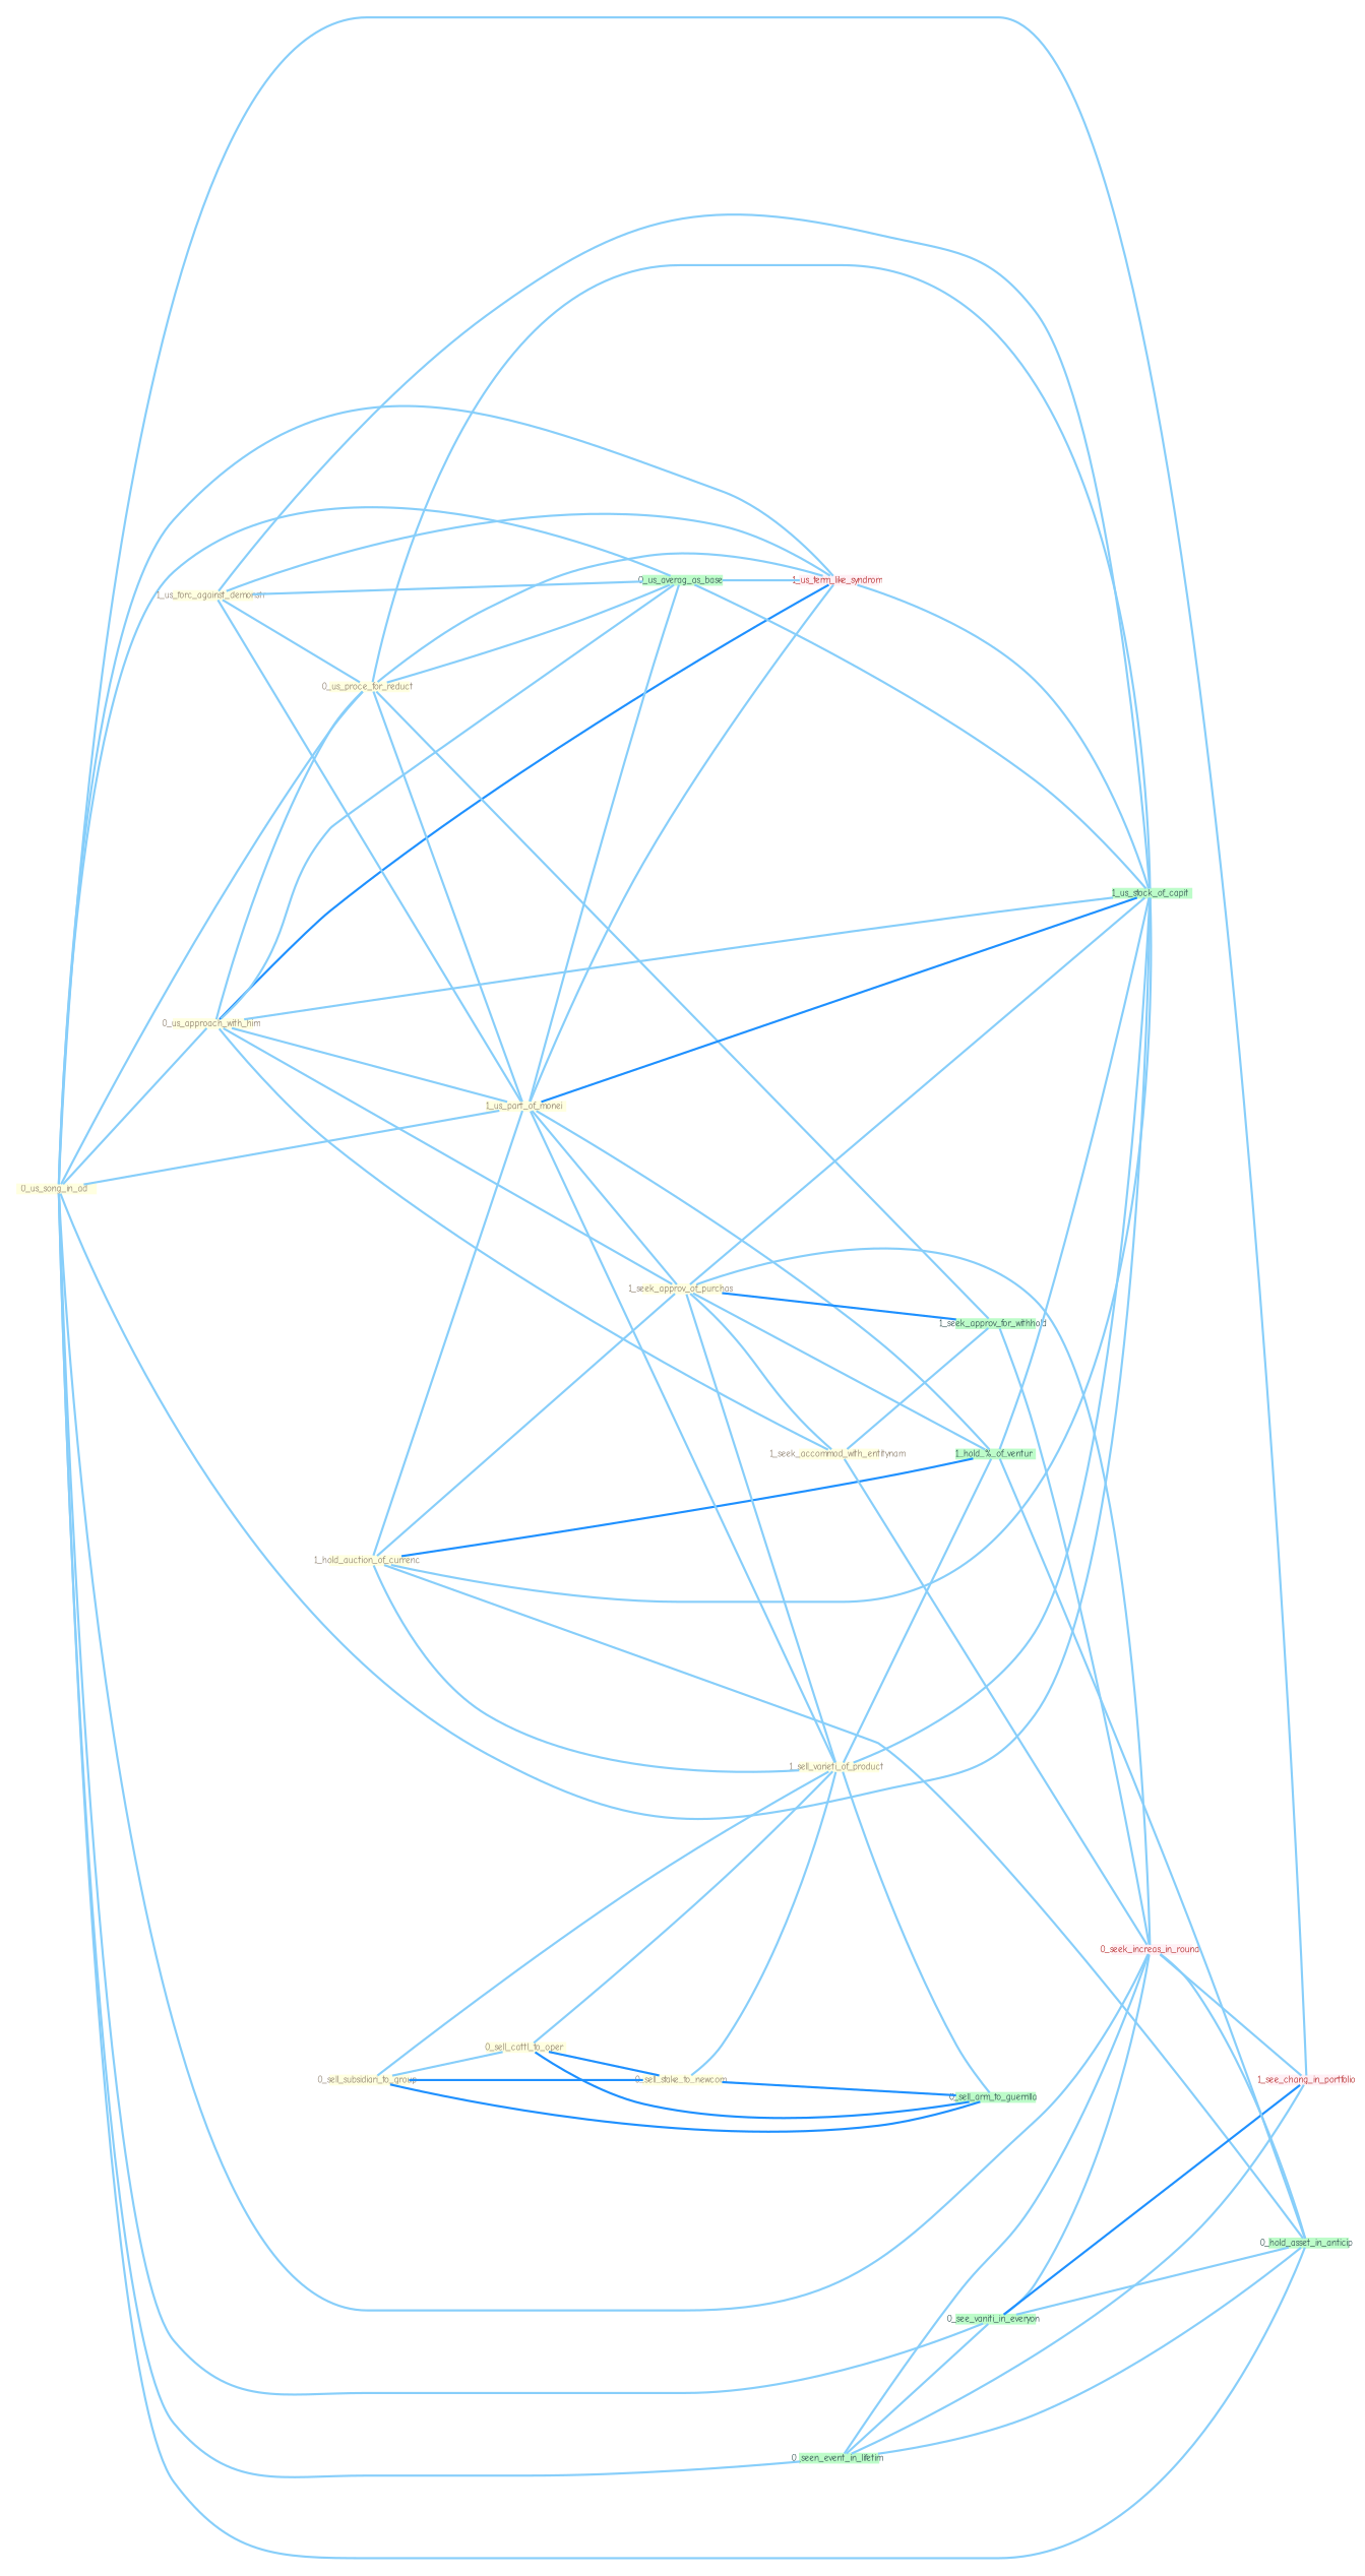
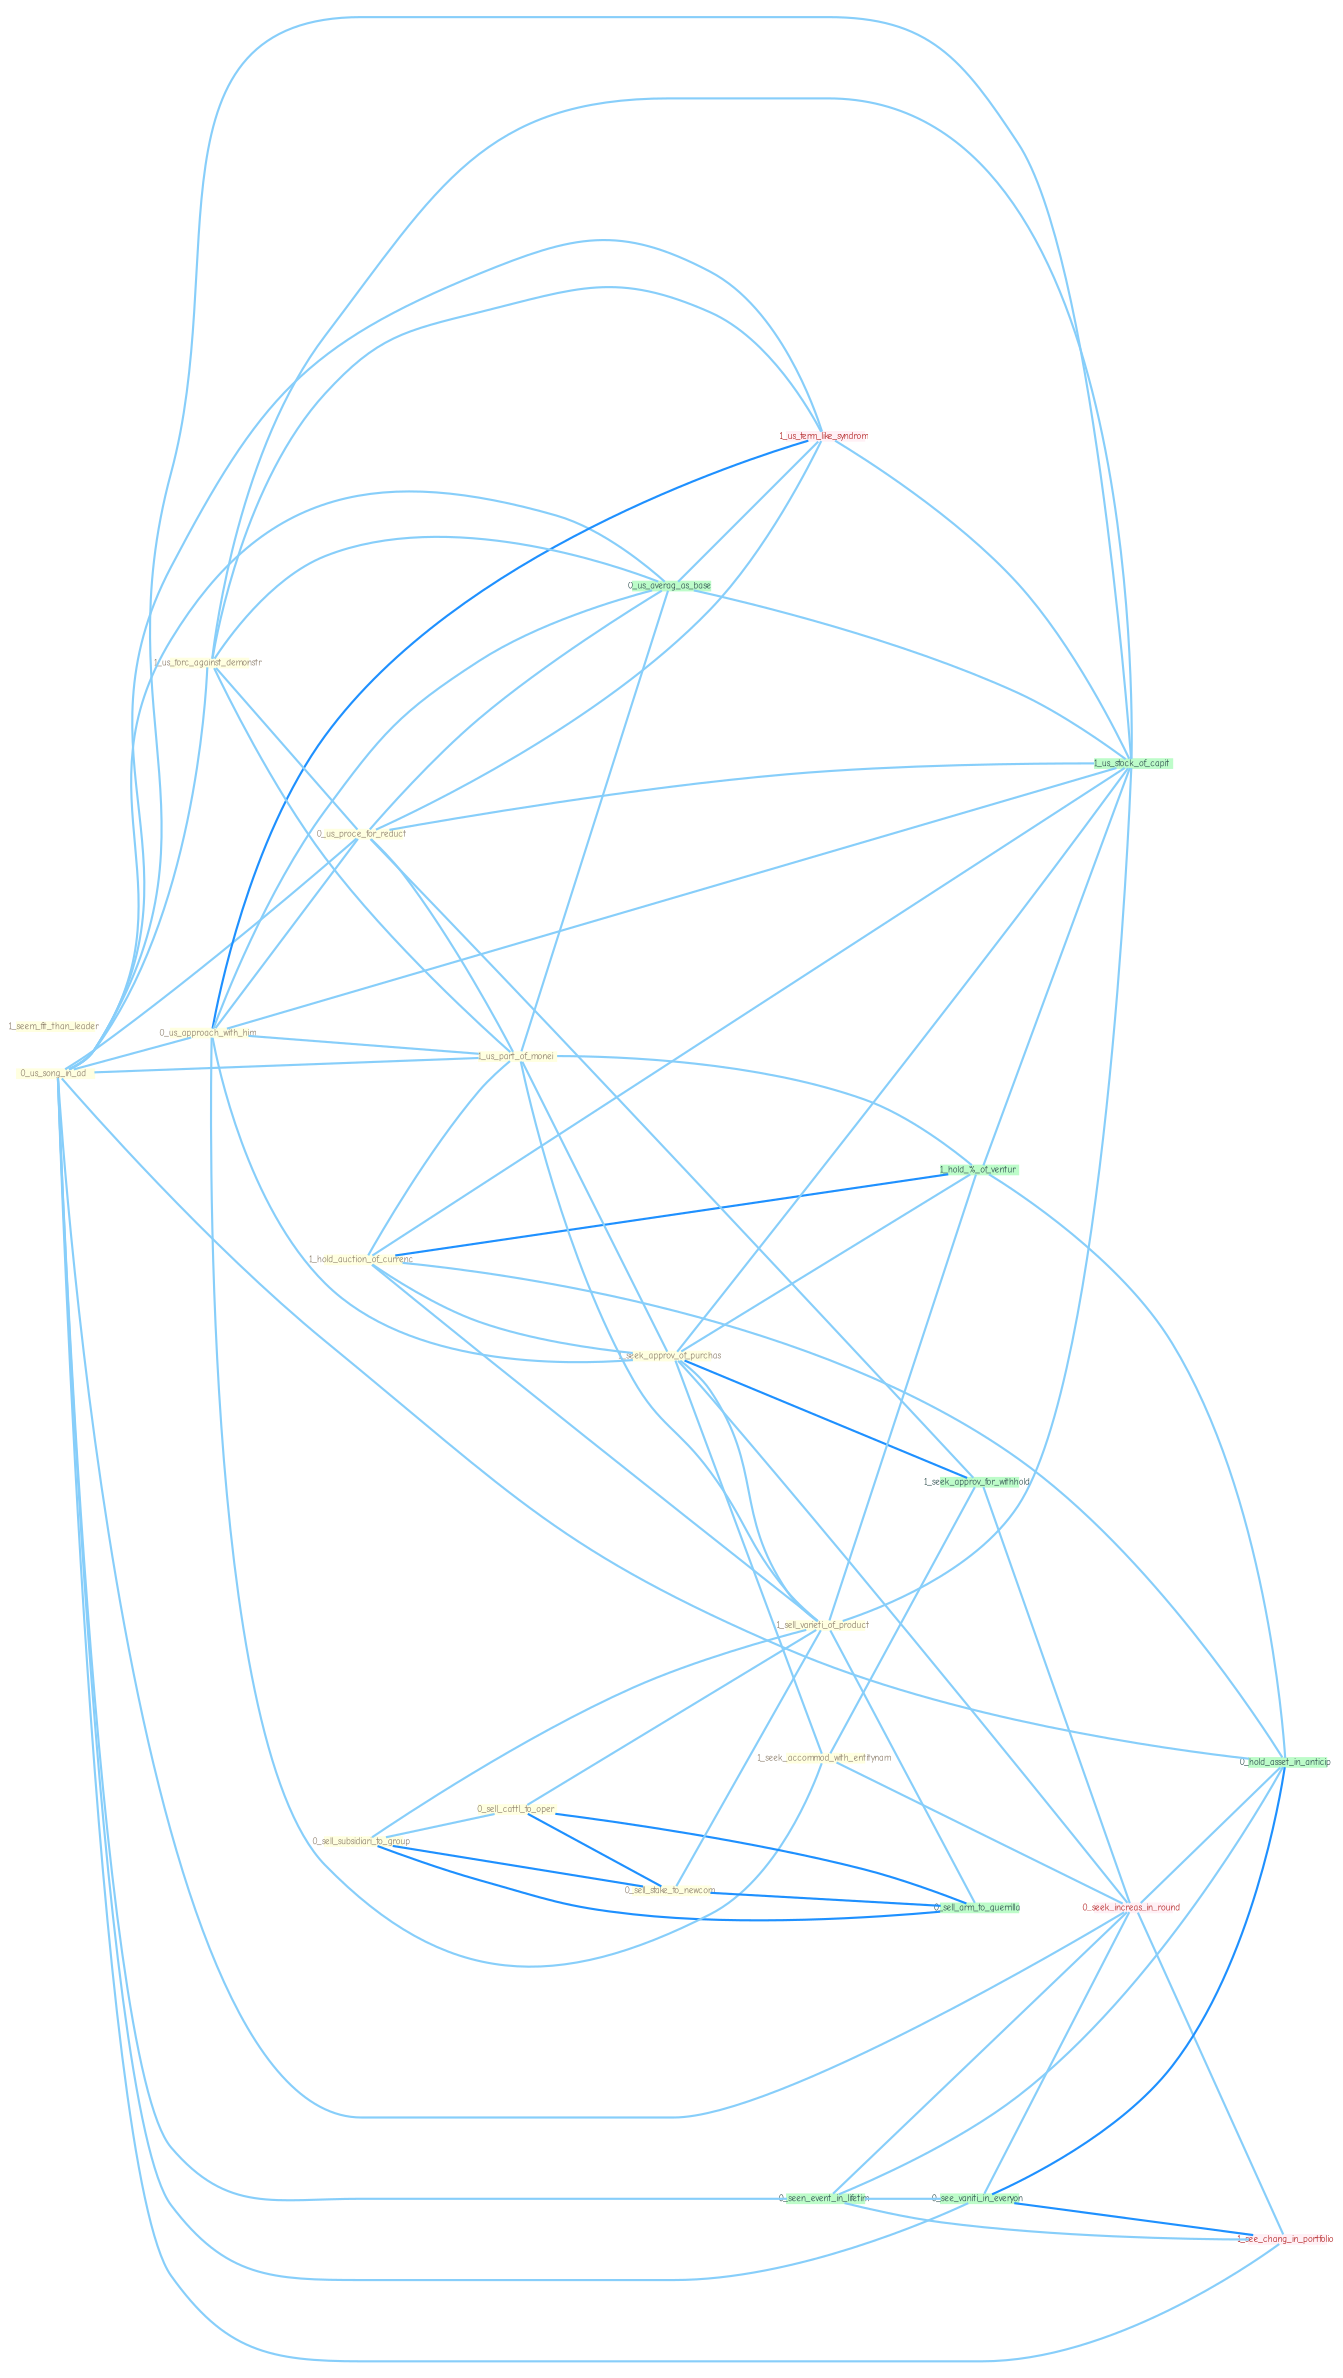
  graph {
    fontname="Comic Neue"
    rankdir=LR
    node [color="#ffffe0" fixedsize=true fontcolor="#8b7d6b" fontname="Comic Neue" fontsize=4 shape=polygon style=filled]
    edge [color="#87cefa" fontname="Comic Neue" w=1]
    "0_us_song_in_ad " [height=.06 width=.5]
    "0_sell_subsidiari_to_group " [height=.06 width=.5]
    "1_hold_auction_of_currenc " [height=.06 width=.5]
+   "1_seem_fit_than_leader " [height=.06 width=.5]
    "0_us_approach_with_him " [height=.06 width=.5]
    "1_us_forc_against_demonstr " [height=.06 width=.5]
    "0_us_proce_for_reduct " [height=.06 width=.5]
    "0_sell_cattl_to_oper " [height=.06 width=.5]
    "0_sell_stake_to_newcom " [height=.06 width=.5]
    "1_us_part_of_monei " [height=.06 width=.5]
    "1_seek_approv_of_purchas " [height=.06 width=.5]
    "1_sell_varieti_of_product " [height=.06 width=.5]
    "1_seek_accommod_with_entitynam " [height=.06 width=.5]
    "1_us_term_like_syndrom " [color="#fff0f5" fontcolor="#b22222" height=.06 width=.5]
    "0_seek_increas_in_round " [color="#fff0f5" fontcolor="#b22222" height=.06 width=.5]
    "1_see_chang_in_portfolio " [color="#fff0f5" fontcolor="#b22222" height=.06 width=.5]
    "0_seen_event_in_lifetim " [color="#BDFCC9" fontcolor="#2f4f4f" height=.06 width=.5]
    "0_us_averag_as_base " [color="#BDFCC9" fontcolor="#2f4f4f" height=.06 width=.5]
    "0_see_vaniti_in_everyon " [color="#BDFCC9" fontcolor="#2f4f4f" height=.06 width=.5]
    "1_us_stock_of_capit " [color="#BDFCC9" fontcolor="#2f4f4f" height=.06 width=.5]
    "0_hold_asset_in_anticip " [color="#BDFCC9" fontcolor="#2f4f4f" height=.06 width=.5]
    "0_sell_arm_to_guerrilla " [color="#BDFCC9" fontcolor="#2f4f4f" height=.06 width=.5]
    "1_hold_%_of_ventur " [color="#BDFCC9" fontcolor="#2f4f4f" height=.06 width=.5]
    "1_seek_approv_for_withhold " [color="#BDFCC9" fontcolor="#2f4f4f" height=.06 width=.5]
    subgraph sub_1 {
      "0_us_song_in_ad "
      "0_sell_subsidiari_to_group "
      "1_hold_auction_of_currenc "
+     "1_seem_fit_than_leader "
      "0_us_approach_with_him "
      "1_us_forc_against_demonstr "
      "0_us_proce_for_reduct "
      "0_sell_cattl_to_oper "
      "0_sell_stake_to_newcom "
      "1_us_part_of_monei "
      "1_seek_approv_of_purchas "
      "1_sell_varieti_of_product "
      "1_seek_accommod_with_entitynam "
    }
    subgraph sub_2 {
      "1_us_term_like_syndrom "
      "0_seek_increas_in_round "
      "1_see_chang_in_portfolio "
    }
    "0_us_song_in_ad " -- "0_us_approach_with_him "
+   "0_us_song_in_ad " -- "1_us_forc_against_demonstr "
    "0_us_song_in_ad " -- "0_us_proce_for_reduct "
    "0_us_song_in_ad " -- "1_us_part_of_monei "
    "0_us_song_in_ad " -- "1_us_term_like_syndrom "
    "0_us_song_in_ad " -- "0_seek_increas_in_round "
    "0_us_song_in_ad " -- "1_see_chang_in_portfolio "
    "0_us_song_in_ad " -- "0_seen_event_in_lifetim "
    "0_us_song_in_ad " -- "0_us_averag_as_base "
    "0_us_song_in_ad " -- "0_see_vaniti_in_everyon "
    "0_us_song_in_ad " -- "1_us_stock_of_capit "
    "0_us_song_in_ad " -- "0_hold_asset_in_anticip "
    "0_sell_subsidiari_to_group " -- "0_sell_cattl_to_oper " [w=2]
    "0_sell_subsidiari_to_group " -- "0_sell_stake_to_newcom " [color="#1e90ff" w=2]
    "0_sell_subsidiari_to_group " -- "1_sell_varieti_of_product "
    "0_sell_subsidiari_to_group " -- "0_sell_arm_to_guerrilla " [color="#1e90ff" w=2]
    "1_hold_auction_of_currenc " -- "1_us_part_of_monei "
    "1_hold_auction_of_currenc " -- "1_seek_approv_of_purchas "
    "1_hold_auction_of_currenc " -- "1_sell_varieti_of_product "
    "1_hold_auction_of_currenc " -- "1_us_stock_of_capit "
    "1_hold_auction_of_currenc " -- "0_hold_asset_in_anticip "
    "1_hold_auction_of_currenc " -- "1_hold_%_of_ventur " [color="#1e90ff" w=2]
    "0_us_approach_with_him " -- "0_us_proce_for_reduct "
    "0_us_approach_with_him " -- "1_us_part_of_monei "
    "0_us_approach_with_him " -- "1_seek_approv_of_purchas "
    "0_us_approach_with_him " -- "1_seek_accommod_with_entitynam "
    "0_us_approach_with_him " -- "1_us_term_like_syndrom " [color="#1e90ff"]
    "0_us_approach_with_him " -- "0_us_averag_as_base "
    "0_us_approach_with_him " -- "1_us_stock_of_capit "
    "1_us_forc_against_demonstr " -- "0_us_proce_for_reduct "
    "1_us_forc_against_demonstr " -- "1_us_part_of_monei "
    "1_us_forc_against_demonstr " -- "1_us_term_like_syndrom "
    "1_us_forc_against_demonstr " -- "0_us_averag_as_base "
    "1_us_forc_against_demonstr " -- "1_us_stock_of_capit "
    "0_us_proce_for_reduct " -- "1_us_part_of_monei "
    "0_us_proce_for_reduct " -- "1_us_term_like_syndrom "
    "0_us_proce_for_reduct " -- "0_us_averag_as_base "
    "0_us_proce_for_reduct " -- "1_us_stock_of_capit "
    "0_us_proce_for_reduct " -- "1_seek_approv_for_withhold "
    "0_sell_cattl_to_oper " -- "0_sell_stake_to_newcom " [color="#1e90ff" w=2]
    "0_sell_cattl_to_oper " -- "1_sell_varieti_of_product "
    "0_sell_cattl_to_oper " -- "0_sell_arm_to_guerrilla " [color="#1e90ff" w=2]
    "0_sell_stake_to_newcom " -- "1_sell_varieti_of_product "
    "0_sell_stake_to_newcom " -- "0_sell_arm_to_guerrilla " [color="#1e90ff" w=2]
    "1_us_part_of_monei " -- "1_seek_approv_of_purchas "
    "1_us_part_of_monei " -- "1_sell_varieti_of_product "
-   "1_us_part_of_monei " -- "1_us_term_like_syndrom "
    "1_us_part_of_monei " -- "0_us_averag_as_base "
-   "1_us_part_of_monei " -- "1_us_stock_of_capit " [color="#1e90ff" w=2]
    "1_us_part_of_monei " -- "1_hold_%_of_ventur "
    "1_seek_approv_of_purchas " -- "1_sell_varieti_of_product "
    "1_seek_approv_of_purchas " -- "1_seek_accommod_with_entitynam "
    "1_seek_approv_of_purchas " -- "0_seek_increas_in_round "
    "1_seek_approv_of_purchas " -- "1_us_stock_of_capit "
    "1_seek_approv_of_purchas " -- "1_hold_%_of_ventur "
    "1_seek_approv_of_purchas " -- "1_seek_approv_for_withhold " [color="#1e90ff" w=2]
    "1_sell_varieti_of_product " -- "1_us_stock_of_capit "
    "1_sell_varieti_of_product " -- "0_sell_arm_to_guerrilla "
    "1_sell_varieti_of_product " -- "1_hold_%_of_ventur "
    "1_seek_accommod_with_entitynam " -- "0_seek_increas_in_round "
    "1_seek_accommod_with_entitynam " -- "1_seek_approv_for_withhold "
    "1_us_term_like_syndrom " -- "1_us_stock_of_capit "
    "0_seek_increas_in_round " -- "1_see_chang_in_portfolio "
    "0_seek_increas_in_round " -- "0_hold_asset_in_anticip "
    "0_seen_event_in_lifetim " -- "0_seek_increas_in_round "
    "0_seen_event_in_lifetim " -- "1_see_chang_in_portfolio "
    "0_seen_event_in_lifetim " -- "0_see_vaniti_in_everyon "
    "0_seen_event_in_lifetim " -- "0_hold_asset_in_anticip "
    "0_us_averag_as_base " -- "1_us_term_like_syndrom "
    "0_us_averag_as_base " -- "1_us_stock_of_capit "
    "0_see_vaniti_in_everyon " -- "0_seek_increas_in_round "
    "0_see_vaniti_in_everyon " -- "1_see_chang_in_portfolio " [color="#1e90ff" w=2]
-   "0_see_vaniti_in_everyon " -- "0_hold_asset_in_anticip "
+   "0_see_vaniti_in_everyon " -- "0_hold_asset_in_anticip " [color="#1e90ff"]
    "1_hold_%_of_ventur " -- "1_us_stock_of_capit "
    "1_hold_%_of_ventur " -- "0_hold_asset_in_anticip "
    "1_seek_approv_for_withhold " -- "0_seek_increas_in_round "
  }
